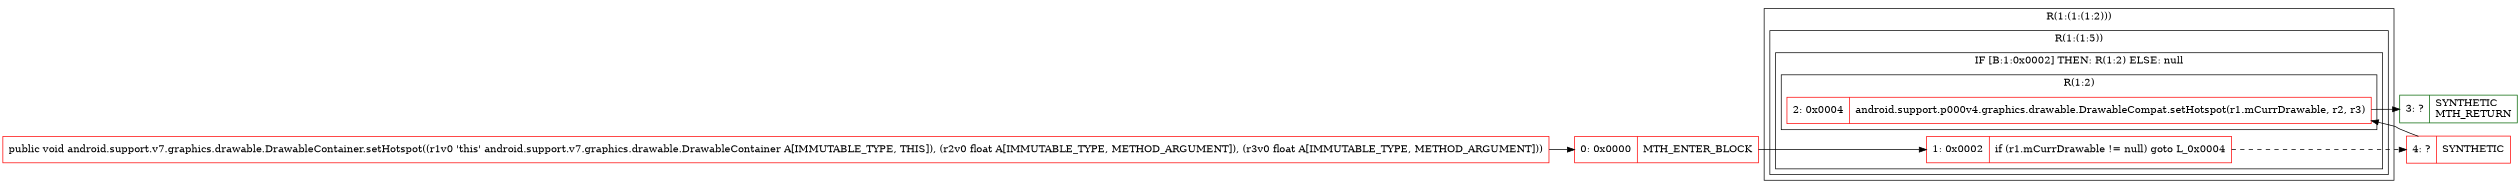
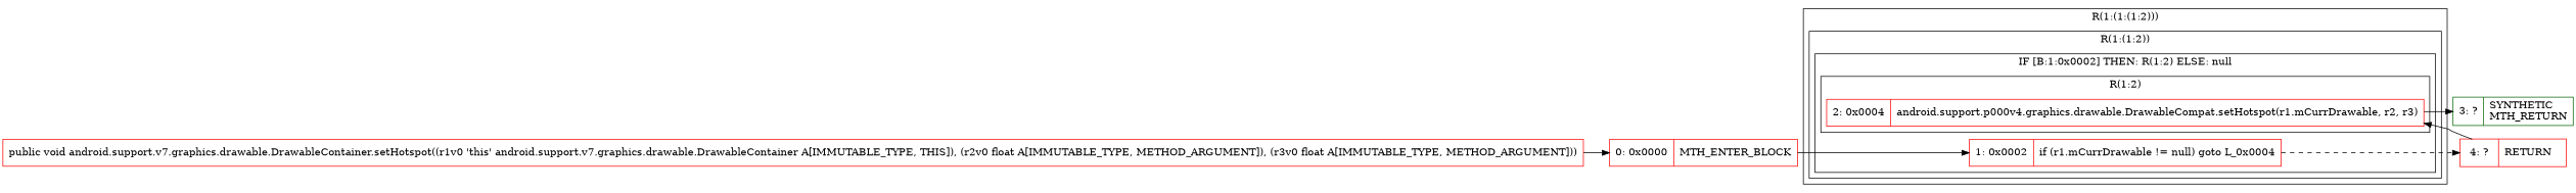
  digraph {
    rankdir=LR
    node [color=red shape=record]
    n1 [label="{2\:\ 0x0004|android.support.p000v4.graphics.drawable.DrawableCompat.setHotspot(r1.mCurrDrawable, r2, r3)\l}"]
    n2 [label="{1\:\ 0x0002|if (r1.mCurrDrawable != null) goto L_0x0004\l}"]
    n3 [color=darkgreen label="{3\:\ ?|SYNTHETIC\lMTH_RETURN\l}"]
-   n4 [label="{4\:\ ?|SYNTHETIC\l}"]
+   n4 [label="{4\:\ ?|RETURN\l}"]
    n5 [label="{0\:\ 0x0000|MTH_ENTER_BLOCK\l}"]
    n6 [label="{public void android.support.v7.graphics.drawable.DrawableContainer.setHotspot((r1v0 'this' android.support.v7.graphics.drawable.DrawableContainer A[IMMUTABLE_TYPE, THIS]), (r2v0 float A[IMMUTABLE_TYPE, METHOD_ARGUMENT]), (r3v0 float A[IMMUTABLE_TYPE, METHOD_ARGUMENT])) }"]
    subgraph cluster_1 {
      label="R(1:(1:(1:2)))"
      subgraph cluster_2 {
-       label="R(1:(1:5))"
+       label="R(1:(1:2))"
        subgraph cluster_3 {
          label="IF [B:1:0x0002] THEN: R(1:2) ELSE: null"
          n2
          subgraph cluster_4 {
            label="R(1:2)"
            n1
          }
        }
      }
    }
    n1 -> n3
    n2 -> n4 [style=dashed]
    n4 -> n1
    n5 -> n2
    n6 -> n5
  }
